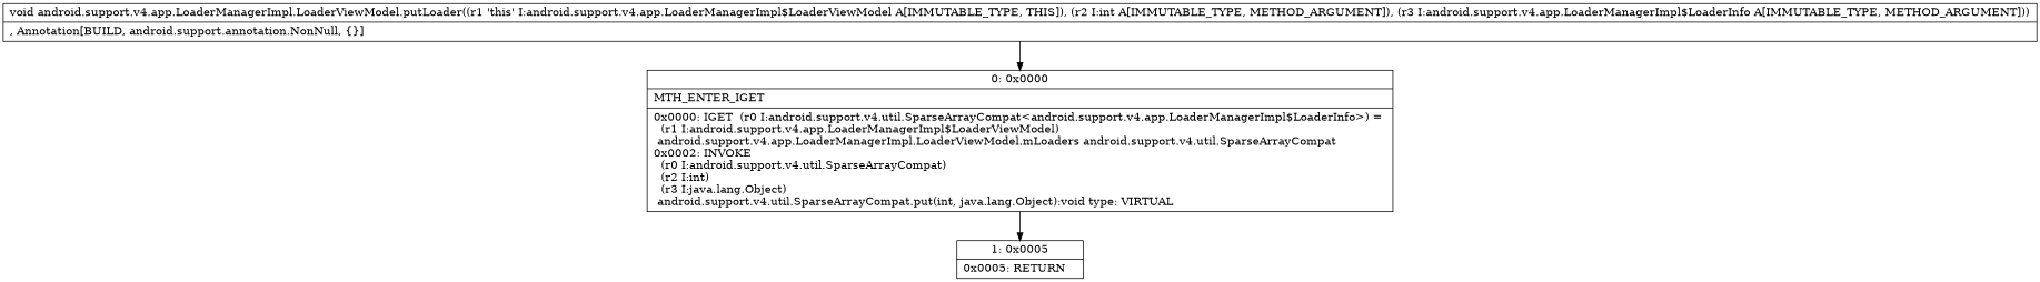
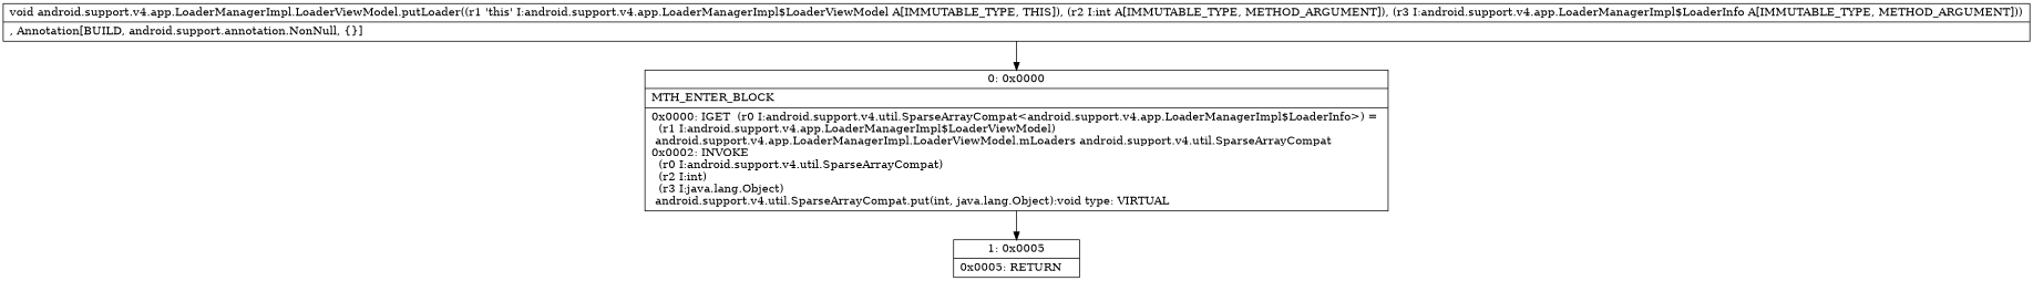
  digraph {
    node [shape=record]
-   n1 [label="{0\:\ 0x0000|MTH_ENTER_IGET\l|0x0000: IGET  (r0 I:android.support.v4.util.SparseArrayCompat\<android.support.v4.app.LoaderManagerImpl$LoaderInfo\>) = \l  (r1 I:android.support.v4.app.LoaderManagerImpl$LoaderViewModel)\l android.support.v4.app.LoaderManagerImpl.LoaderViewModel.mLoaders android.support.v4.util.SparseArrayCompat \l0x0002: INVOKE  \l  (r0 I:android.support.v4.util.SparseArrayCompat)\l  (r2 I:int)\l  (r3 I:java.lang.Object)\l android.support.v4.util.SparseArrayCompat.put(int, java.lang.Object):void type: VIRTUAL \l}"]
+   n1 [label="{0\:\ 0x0000|MTH_ENTER_BLOCK\l|0x0000: IGET  (r0 I:android.support.v4.util.SparseArrayCompat\<android.support.v4.app.LoaderManagerImpl$LoaderInfo\>) = \l  (r1 I:android.support.v4.app.LoaderManagerImpl$LoaderViewModel)\l android.support.v4.app.LoaderManagerImpl.LoaderViewModel.mLoaders android.support.v4.util.SparseArrayCompat \l0x0002: INVOKE  \l  (r0 I:android.support.v4.util.SparseArrayCompat)\l  (r2 I:int)\l  (r3 I:java.lang.Object)\l android.support.v4.util.SparseArrayCompat.put(int, java.lang.Object):void type: VIRTUAL \l}"]
    n2 [label="{1\:\ 0x0005|0x0005: RETURN   \l}"]
    n3 [label="{void android.support.v4.app.LoaderManagerImpl.LoaderViewModel.putLoader((r1 'this' I:android.support.v4.app.LoaderManagerImpl$LoaderViewModel A[IMMUTABLE_TYPE, THIS]), (r2 I:int A[IMMUTABLE_TYPE, METHOD_ARGUMENT]), (r3 I:android.support.v4.app.LoaderManagerImpl$LoaderInfo A[IMMUTABLE_TYPE, METHOD_ARGUMENT]))  | , Annotation[BUILD, android.support.annotation.NonNull, \{\}]\l}"]
    n1 -> n2
    n3 -> n1
  }
